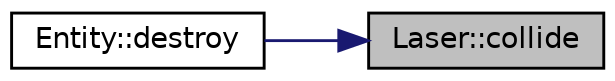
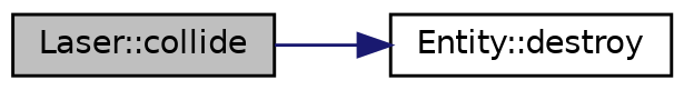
  digraph {
    rankdir=LR
    node [color=black fontname=Helvetica fontsize=10 shape=record style=filled]
    n1 [fillcolor=grey75 fontcolor=black height=0.2 label="Laser::collide" width=0.4]
    n2 [fillcolor=white height=0.2 label="Entity::destroy" width=0.4]
-   n2 -> n1 [color=midnightblue fontname=Helvetica fontsize=10 labelfontname=Helvetica labelfontsize=10 style=solid]
+   n1 -> n2 [color=midnightblue fontname=Helvetica fontsize=10 labelfontname=Helvetica labelfontsize=10 style=solid]
  }
